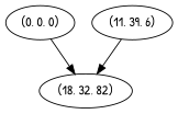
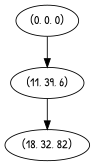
  digraph {
    fontname="Patrick Hand"
    node [fontname="Patrick Hand"]
    edge [fontname="Patrick Hand"]
    "(0, 0, 0)"
    "(11, 39, 6)"
    n3 [label="(18, 32, 82)"]
-   "(0, 0, 0)" -> n3
+   "(0, 0, 0)" -> "(11, 39, 6)"
    "(11, 39, 6)" -> n3
  }
